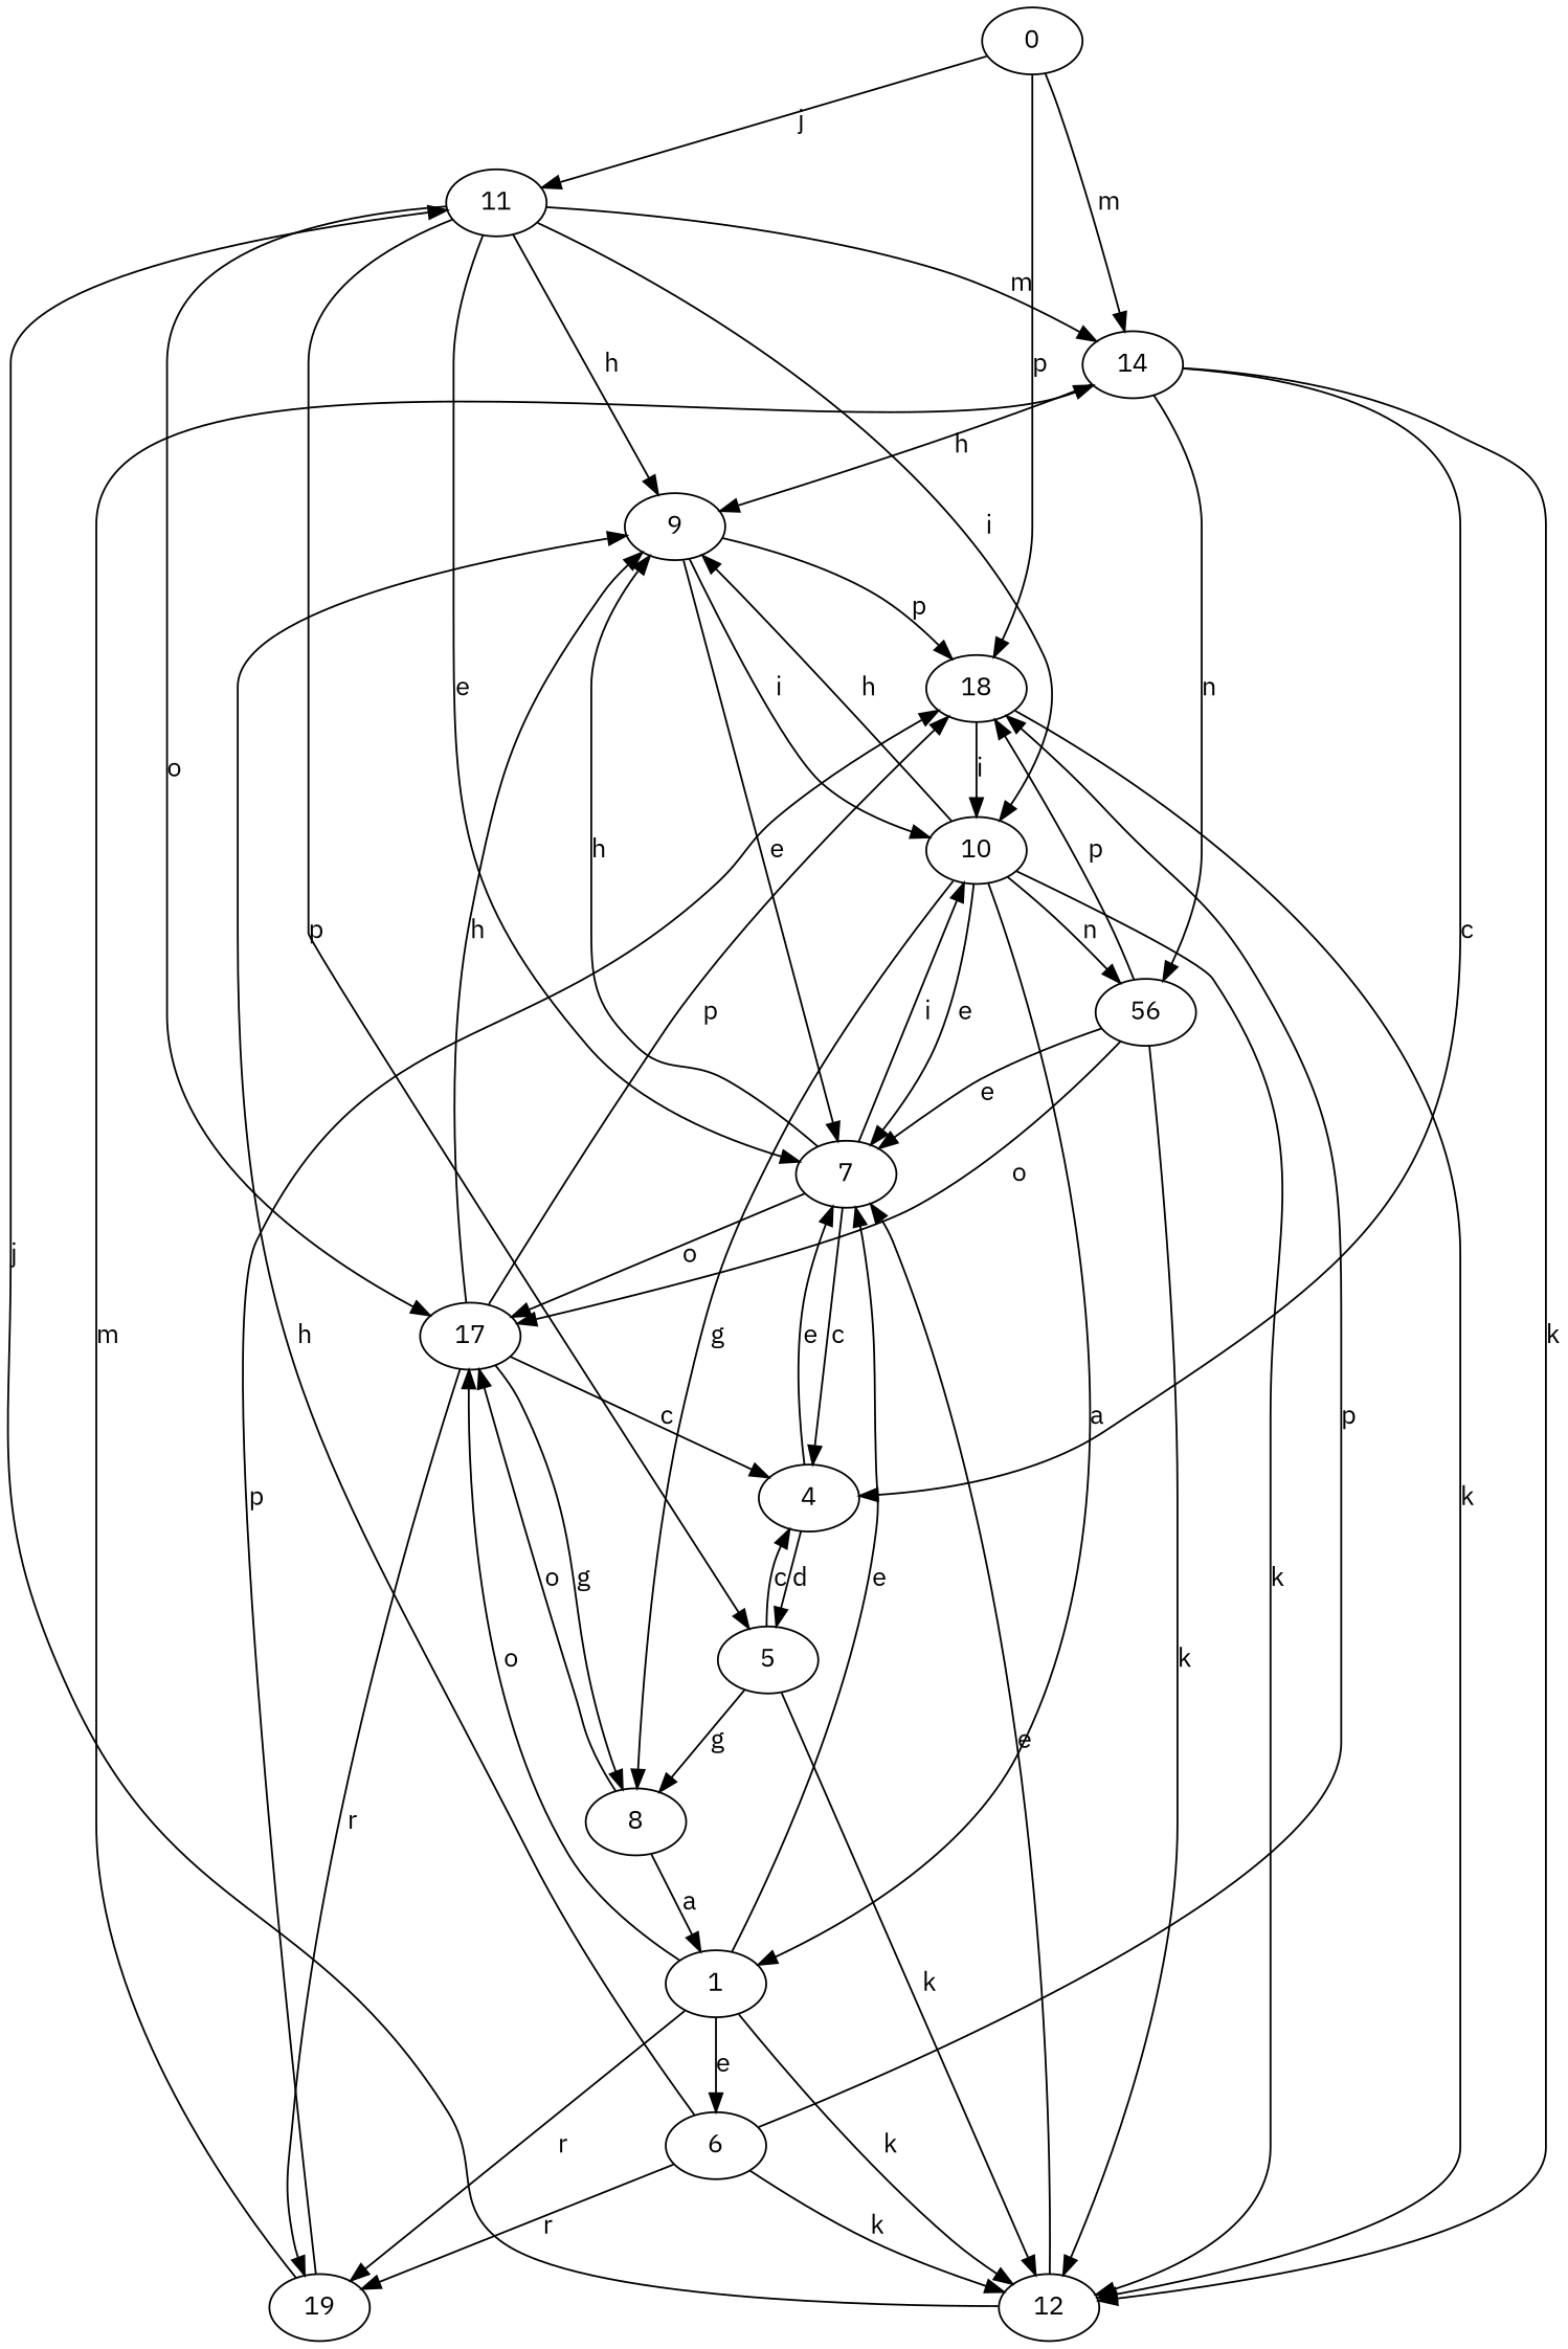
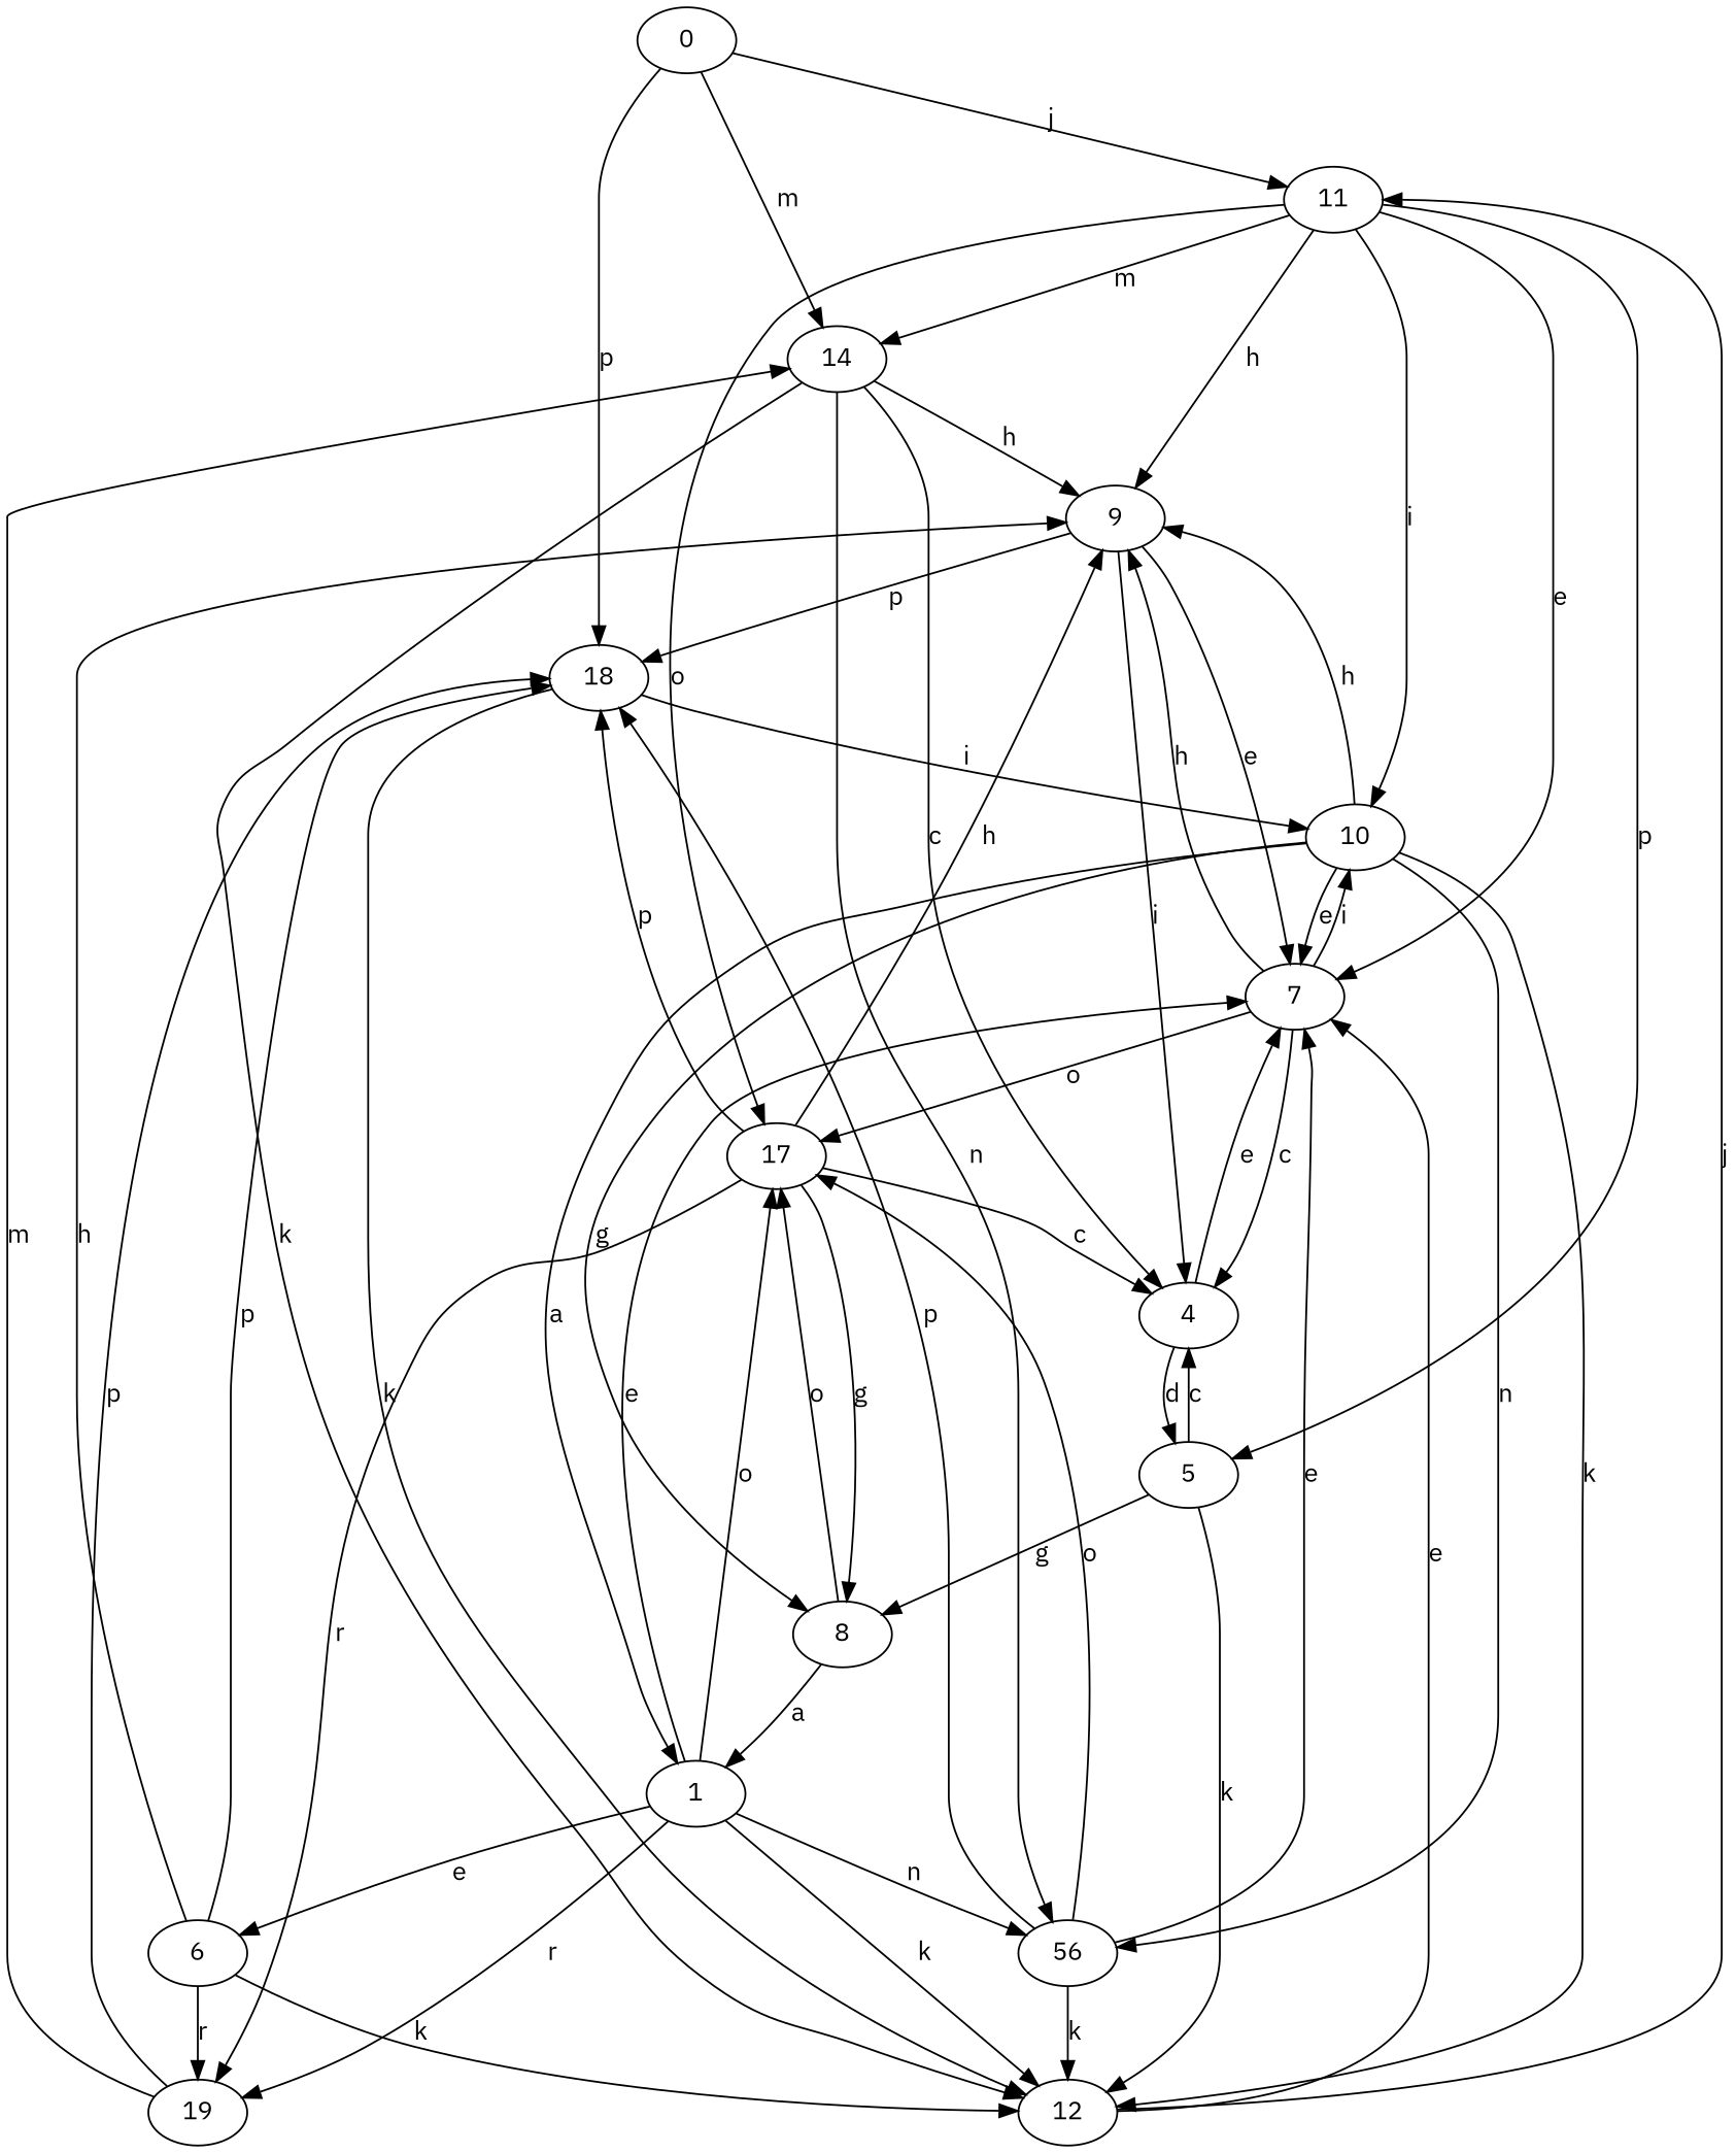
  strict digraph {
    fontname="IBM Plex Sans"
    node [fontname="IBM Plex Sans"]
    edge [fontname="IBM Plex Sans"]
    0
    11
    14
    18
    7
    17
    5
    9
    10
    12
    n11 [label=56]
    4
    1
    6
    19
    8
    0 -> 11 [label=j]
    0 -> 14 [label=m]
    0 -> 18 [label=p]
    11 -> 14 [label=m]
    11 -> 7 [label=e]
    11 -> 17 [label=o]
    11 -> 5 [label=p]
    11 -> 9 [label=h]
    11 -> 10 [label=i]
    14 -> 9 [label=h]
    14 -> 12 [label=k]
    14 -> n11 [label=n]
    14 -> 4 [label=c]
    18 -> 10 [label=i]
    18 -> 12 [label=k]
    7 -> 17 [label=o]
    7 -> 9 [label=h]
    7 -> 10 [label=i]
    7 -> 4 [label=c]
    17 -> 18 [label=p]
    17 -> 9 [label=h]
    17 -> 4 [label=c]
    17 -> 19 [label=r]
    17 -> 8 [label=g]
    5 -> 12 [label=k]
    5 -> 4 [label=c]
    5 -> 8 [label=g]
    9 -> 18 [label=p]
    9 -> 7 [label=e]
-   9 -> 10 [label=i]
+   9 -> 4 [label=i]
    10 -> 7 [label=e]
    10 -> 9 [label=h]
    10 -> 12 [label=k]
    10 -> n11 [label=n]
    10 -> 1 [label=a]
    10 -> 8 [label=g]
    12 -> 11 [label=j]
    12 -> 7 [label=e]
    n11 -> 18 [label=p]
    n11 -> 7 [label=e]
    n11 -> 17 [label=o]
    n11 -> 12 [label=k]
    4 -> 7 [label=e]
    4 -> 5 [label=d]
    1 -> 7 [label=e]
    1 -> 17 [label=o]
    1 -> 12 [label=k]
+   1 -> n11 [label=n]
    1 -> 6 [label=e]
    1 -> 19 [label=r]
    6 -> 18 [label=p]
    6 -> 9 [label=h]
    6 -> 12 [label=k]
    6 -> 19 [label=r]
    19 -> 14 [label=m]
    19 -> 18 [label=p]
    8 -> 17 [label=o]
    8 -> 1 [label=a]
  }
